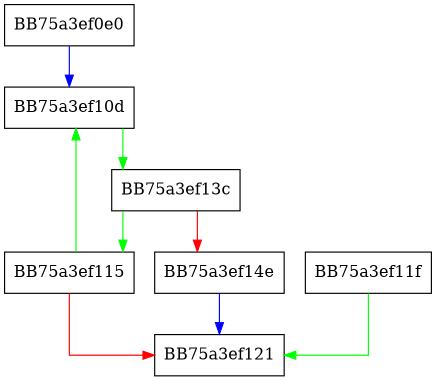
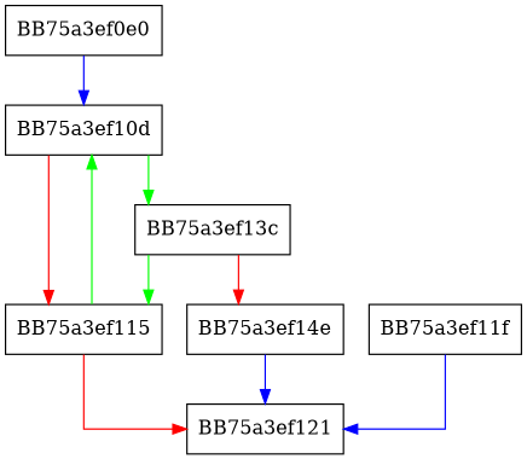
  digraph {
    splines=ortho
    node [shape=box]
    edge [color=blue]
    BB75a3ef0e0
    BB75a3ef10d
    BB75a3ef13c
    BB75a3ef115
    BB75a3ef14e
    BB75a3ef121
    BB75a3ef11f
    BB75a3ef0e0 -> BB75a3ef10d
    BB75a3ef10d -> BB75a3ef13c [color=green]
+   BB75a3ef10d -> BB75a3ef115 [color=red]
    BB75a3ef13c -> BB75a3ef115 [color=green]
    BB75a3ef13c -> BB75a3ef14e [color=red]
    BB75a3ef115 -> BB75a3ef10d [color=green]
    BB75a3ef115 -> BB75a3ef121 [color=red]
    BB75a3ef14e -> BB75a3ef121
-   BB75a3ef11f -> BB75a3ef121 [color=green]
+   BB75a3ef11f -> BB75a3ef121
  }
